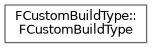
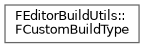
  digraph {
    rankdir=LR
-   n1 [color=grey40 fillcolor=white fontname=Helvetica fontsize=10 height=0.2 label="FCustomBuildType::\lFCustomBuildType" shape=box style=filled width=0.4]
+   n1 [color=grey40 fillcolor=white fontname=Helvetica fontsize=10 height=0.2 label="FEditorBuildUtils::\lFCustomBuildType" shape=box style=filled width=0.4]
  }
